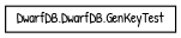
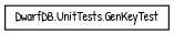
  digraph {
    rankdir=LR
    fontname="Patrick Hand"
-   n1 [color=black fillcolor=white fontname="Patrick Hand" fontsize=10 height=0.2 label="DwarfDB.DwarfDB.GenKeyTest" shape=record style=filled width=0.4]
+   n1 [color=black fillcolor=white fontname="Patrick Hand" fontsize=10 height=0.2 label="DwarfDB.UnitTests.GenKeyTest" shape=record style=filled width=0.4]
  }
